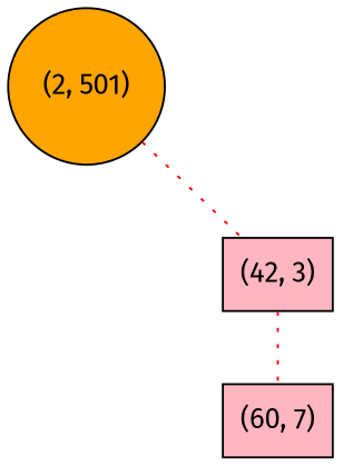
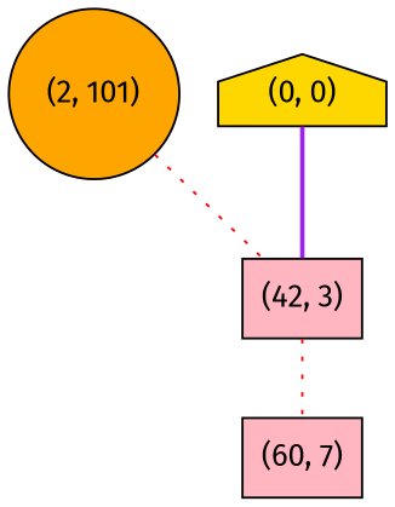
  graph {
    fontname="Fira Sans"
    node [fillcolor=lightpink fontname="Fira Sans" shape=box style=filled]
    edge [color=red fontname="Fira Sans" style=dotted weight=1]
-   "(2, 101)" [fillcolor=orange shape=circle label="(2, 501)"]
+   "(2, 101)" [fillcolor=orange shape=circle]
    "(42, 3)"
    n3 [label="(60, 7)"]
+   "(0, 0)" [fillcolor=gold shape=house]
    "(2, 101)" -- "(42, 3)"
    "(42, 3)" -- n3
+   "(0, 0)" -- "(42, 3)" [color=purple style=bold weight=4]
  }
